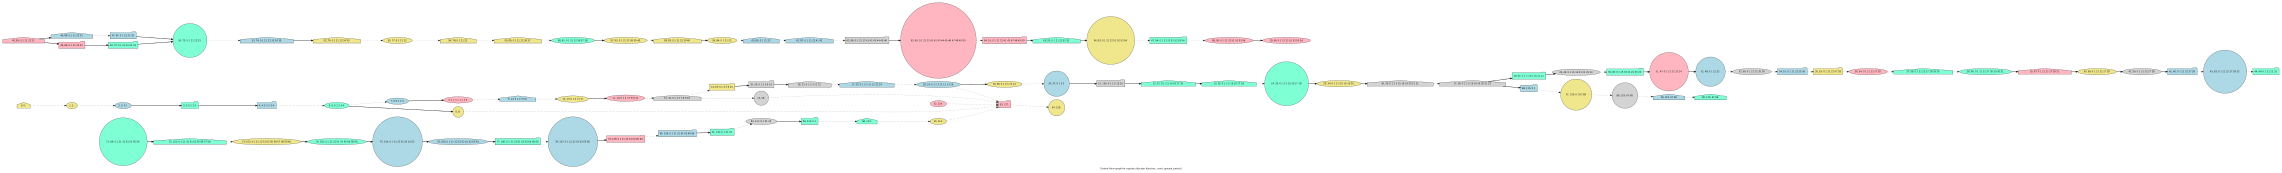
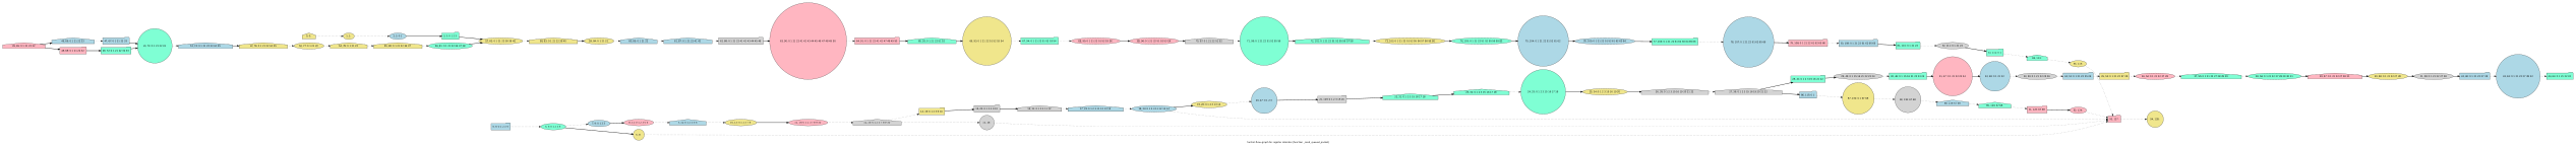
  digraph {
    fontname=Nunito
    label="Control-flow-graph for register allocator (function _send_queued_packet)"
    rankdir=LR
    node [fillcolor=aquamarine fontname=Nunito shape=ellipse style=filled]
    edge [fontname=Nunito style=dotted]
    n1 [fillcolor=khaki label="0, 0: " shape=house]
    n2 [fillcolor=khaki label="1, 1: "]
    n3 [fillcolor=lightblue label="2, 2: 0 1 "]
    n4 [label="3, 3: 0 1 2 3 " shape=folder]
    n5 [fillcolor=lightblue label="4, 4: 0 1 2 3 4 " shape=folder]
    n6 [label="5, 5: 0 1 2 3 4 "]
    n7 [fillcolor=khaki label="6, 8: " shape=circle]
    n8 [fillcolor=lightblue label="7, 9: 0 1 2 3 "]
    n9 [fillcolor=lightpink label="93, 127: " shape=folder]
    n10 [fillcolor=lightpink label="8, 11: 0 1 2 3 5 6 "]
    n11 [fillcolor=khaki label="94, 128: " shape=circle]
    n12 [fillcolor=lightblue label="9, 12: 0 1 2 3 5 6 " shape=house]
    n13 [fillcolor=khaki label="10, 13: 0 1 2 3 7 8 "]
    n14 [fillcolor=lightpink label="11, 14: 0 1 2 3 7 8 9 10 "]
    n15 [fillcolor=lightgrey label="12, 15: 0 1 2 3 7 8 9 10 " shape=house]
    n16 [fillcolor=lightgrey label="13, 18: " shape=circle]
    n17 [fillcolor=khaki label="14, 19: 0 1 2 3 9 10 " shape=folder]
    n18 [fillcolor=lightgrey label="15, 20: 0 1 2 3 9 10 " shape=folder]
    n19 [fillcolor=lightgrey label="16, 21: 0 1 2 3 11 12 " shape=house]
    n20 [fillcolor=lightblue label="17, 22: 0 1 2 3 11 12 13 14 " shape=house]
    n21 [fillcolor=lightblue label="18, 23: 0 1 2 3 11 12 13 14 "]
    n22 [fillcolor=khaki label="19, 26: 0 1 2 3 13 14 "]
    n23 [fillcolor=lightblue label="20, 27: 0 1 2 3 " shape=circle]
    n24 [fillcolor=lightgrey label="21, 129: 0 1 2 3 15 16 " shape=folder]
    n25 [label="22, 31: 0 1 2 3 15 16 17 18 " shape=house]
    n26 [label="23, 32: 0 1 2 3 15 16 17 18 " shape=house]
    n27 [label="24, 33: 0 1 2 3 15 16 17 18 " shape=circle]
    n28 [fillcolor=khaki label="25, 34: 0 1 2 3 15 16 19 20 "]
    n29 [fillcolor=lightgrey label="26, 35: 0 1 2 3 15 16 19 20 21 22 " shape=house]
    n30 [fillcolor=lightgrey label="27, 36: 0 1 2 3 15 16 19 20 21 22 " shape=house]
    n31 [label="28, 41: 0 1 2 3 15 16 21 22 " shape=folder]
    n32 [fillcolor=lightblue label="86, 115: 0 1 " shape=folder]
    n33 [fillcolor=lightgrey label="29, 45: 0 1 15 16 21 22 23 24 "]
    n34 [fillcolor=khaki label="87, 130: 0 1 67 68 " shape=circle]
    n35 [label="30, 46: 0 1 15 16 21 22 23 24 " shape=folder]
    n36 [fillcolor=lightpink label="31, 47: 0 1 21 22 23 24 " shape=circle]
    n37 [fillcolor=lightblue label="32, 48: 0 1 21 22 " shape=circle]
    n38 [fillcolor=lightgrey label="33, 50: 0 1 21 22 25 26 "]
    n39 [fillcolor=lightblue label="34, 51: 0 1 21 22 25 26 " shape=folder]
    n40 [fillcolor=khaki label="35, 53: 0 1 21 22 57 28" shape=folder]
    n41 [fillcolor=lightpink label="36, 54: 0 1 21 22 27 28 "]
    n42 [label="37, 55: 0 1 21 22 27 28 29 30 " shape=house]
    n43 [label="38, 56: 0 1 21 22 27 28 29 30 31 "]
    n44 [fillcolor=lightpink label="39, 57: 0 1 21 22 27 28 31 " shape=house]
    n45 [fillcolor=khaki label="40, 58: 0 1 21 22 27 28 "]
    n46 [fillcolor=lightgrey label="41, 59: 0 1 21 22 27 28 "]
    n47 [fillcolor=lightblue label="42, 60: 0 1 21 22 27 28 " shape=folder]
    n48 [fillcolor=lightblue label="43, 63: 0 1 21 22 27 28 32 " shape=circle]
    n49 [label="44, 64: 0 1 21 22 32 " shape=folder]
    n50 [fillcolor=lightpink label="45, 65: 0 1 21 22 32 " shape=house]
    n51 [fillcolor=lightblue label="46, 66: 0 1 21 22 33 " shape=house]
    n52 [fillcolor=lightpink label="48, 68: 0 1 21 22 32 " shape=folder]
    n53 [fillcolor=lightblue label="47, 67: 0 1 21 22 33 " shape=folder]
    n54 [label="49, 72: 0 1 21 22 32 33 " shape=folder]
    n55 [label="50, 73: 0 1 21 22 33 " shape=circle]
    n56 [fillcolor=lightblue label="51, 74: 0 1 21 22 33 34 35 " shape=house]
    n57 [fillcolor=khaki label="52, 76: 0 1 21 22 34 35 " shape=house]
    n58 [fillcolor=khaki label="53, 77: 0 1 21 22 "]
    n59 [fillcolor=khaki label="54, 78: 0 1 21 22 " shape=house]
    n60 [fillcolor=khaki label="55, 80: 0 1 21 22 36 37 " shape=house]
    n61 [label="56, 81: 0 1 21 22 36 37 38 "]
    n62 [fillcolor=khaki label="57, 82: 0 1 21 22 38 39 40 "]
    n63 [fillcolor=khaki label="58, 83: 0 1 21 22 39 40 " shape=house]
    n64 [fillcolor=khaki label="59, 84: 0 1 21 22 "]
    n65 [fillcolor=lightblue label="60, 85: 0 1 21 22 " shape=house]
    n66 [fillcolor=lightblue label="61, 87: 0 1 21 22 41 42 " shape=house]
    n67 [fillcolor=lightgrey label="62, 88: 0 1 21 22 41 42 43 44 45 46 " shape=folder]
    n68 [fillcolor=lightpink label="63, 90: 0 1 21 22 41 42 43 44 45 46 47 48 49 50 " shape=circle]
    n69 [fillcolor=lightpink label="64, 91: 0 1 21 22 41 42 47 48 49 50 " shape=folder]
    n70 [label="65, 92: 0 1 21 22 51 52 " shape=house]
    n71 [fillcolor=khaki label="66, 93: 0 1 21 22 51 52 53 54 " shape=circle]
    n72 [label="67, 94: 0 1 21 22 51 52 53 54 " shape=folder]
    n73 [fillcolor=lightpink label="68, 95: 0 1 21 22 51 52 53 54 "]
    n74 [fillcolor=lightpink label="69, 96: 0 1 21 22 51 52 53 54 "]
+   n75 [fillcolor=lightgrey label="70, 97: 0 1 21 22 51 52 " shape=house]
    n76 [label="71, 99: 0 1 21 22 51 52 55 56 " shape=circle]
    n77 [label="72, 101: 0 1 21 22 51 52 55 56 57 58 " shape=house]
    n78 [fillcolor=khaki label="73, 102: 0 1 21 22 51 52 55 56 57 58 59 60 "]
    n79 [label="74, 103: 0 1 21 22 51 52 55 56 59 60 "]
    n80 [fillcolor=lightblue label="75, 104: 0 1 21 22 51 52 61 62 " shape=circle]
    n81 [fillcolor=lightblue label="76, 105: 0 1 21 22 51 52 61 62 63 64 "]
    n82 [label="77, 106: 0 1 21 22 61 62 63 64 65 66 " shape=folder]
    n83 [fillcolor=lightblue label="78, 107: 0 1 21 22 61 62 65 66 " shape=circle]
    n84 [fillcolor=lightpink label="79, 108: 0 1 21 22 61 62 65 66 " shape=folder]
    n85 [fillcolor=lightblue label="80, 109: 0 1 21 22 61 62 65 66 " shape=folder]
    n86 [label="81, 110: 0 1 21 22 " shape=folder]
    n87 [fillcolor=lightgrey label="82, 111: 0 1 21 22 "]
    n88 [label="83, 112: 0 1 " shape=folder]
    n89 [label="84, 113: " shape=house]
    n90 [fillcolor=khaki label="85, 114: "]
    n91 [fillcolor=lightgrey label="88, 118: 67 68 " shape=circle]
    n92 [fillcolor=lightblue label="89, 119: 67 68 " shape=house]
    n93 [label="90, 120: 67 68 " shape=house]
+   n94 [fillcolor=lightpink label="91, 123: 67 68 " shape=folder]
    n95 [fillcolor=lightpink label="92, 124: "]
    n1 -> n2
    n2 -> n3
    n3 -> n4 [style=bold]
-   n4 -> n5 [style=bold]
+   n4 -> n62 [style=bold]
    n5 -> n6
    n6 -> n7 [style=bold]
    n6 -> n8
    n7 -> n9
    n8 -> n10 [style=bold]
    n9 -> n11
    n10 -> n12
    n12 -> n13
    n13 -> n14 [style=bold]
    n14 -> n15
    n15 -> n16
    n15 -> n17
    n16 -> n9
    n17 -> n18 [style=bold]
    n18 -> n19 [style=bold]
    n19 -> n20
    n20 -> n21
    n21 -> n9
    n21 -> n22 [style=bold]
    n22 -> n23
    n23 -> n24 [style=bold]
    n24 -> n25 [style=bold]
    n25 -> n26 [style=bold]
    n26 -> n27
    n27 -> n28 [style=bold]
    n28 -> n29 [style=bold]
    n29 -> n30
    n30 -> n31 [style=bold]
    n30 -> n32 [style=bold]
    n31 -> n33 [style=bold]
    n32 -> n34
    n33 -> n35
    n34 -> n91
    n35 -> n36 [style=bold]
    n36 -> n37 [style=bold]
    n37 -> n38
    n38 -> n39
    n39 -> n40
    n40 -> n41
    n41 -> n42
    n42 -> n43
    n43 -> n44 [style=bold]
    n44 -> n45 [style=bold]
    n45 -> n46 [style=bold]
    n46 -> n47 [style=bold]
    n47 -> n48
    n48 -> n49
    n50 -> n51 [style=bold]
    n50 -> n52 [style=bold]
    n51 -> n53
    n52 -> n54 [style=bold]
    n53 -> n55 [style=bold]
    n54 -> n55 [style=bold]
    n55 -> n56
    n56 -> n57 [style=bold]
    n57 -> n58
    n58 -> n59
    n59 -> n60
    n60 -> n61
    n61 -> n62 [style=bold]
    n62 -> n63
    n63 -> n64 [style=bold]
    n64 -> n65
    n65 -> n66
    n66 -> n67
    n67 -> n68 [style=bold]
    n68 -> n69
    n69 -> n70 [style=bold]
    n70 -> n71 [style=bold]
    n71 -> n72
    n72 -> n73
    n73 -> n74 [style=bold]
+   n74 -> n75 [style=bold]
+   n75 -> n76
    n76 -> n77 [style=bold]
    n77 -> n78
    n78 -> n79 [style=bold]
    n79 -> n80 [style=bold]
    n80 -> n81 [style=bold]
    n81 -> n82 [style=bold]
    n82 -> n83
    n83 -> n84 [style=bold]
    n84 -> n85
    n85 -> n86 [style=bold]
    n86 -> n87
    n87 -> n88 [style=bold]
    n88 -> n89
    n89 -> n90
    n90 -> n9
    n91 -> n92
    n92 -> n93
+   n93 -> n94
+   n94 -> n95 [style=bold]
    n95 -> n9
  }
